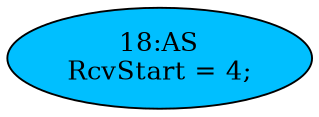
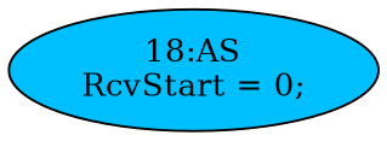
  strict digraph {
    fontname="DejaVu Serif"
-   n1 [ast="<pyverilog.vparser.ast.Assign object at 0x7f4415e11110>" def_var="['RcvStart']" fillcolor=deepskyblue label="18:AS\nRcvStart = 4;" statements="[]" style=filled typ=Assign use_var="[]" fontname="DejaVu Serif"]
+   n1 [ast="<pyverilog.vparser.ast.Assign object at 0x7f4415e11110>" def_var="['RcvStart']" fillcolor=deepskyblue label="18:AS\nRcvStart = 0;" statements="[]" style=filled typ=Assign use_var="[]" fontname="DejaVu Serif"]
  }
